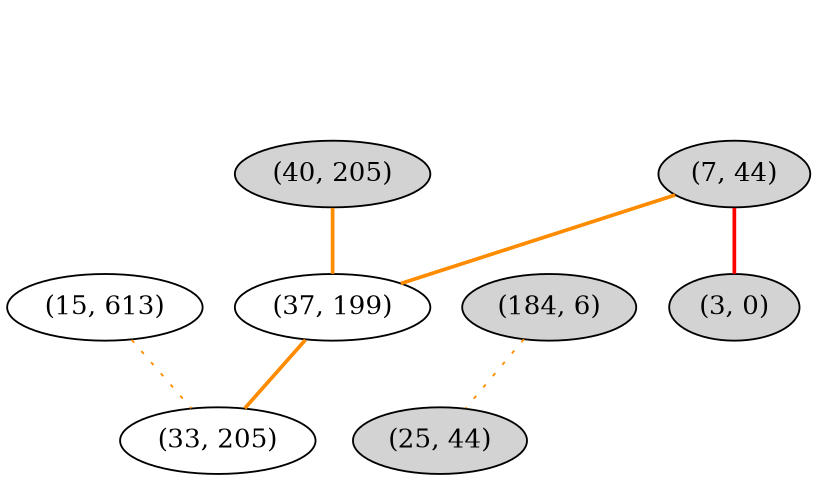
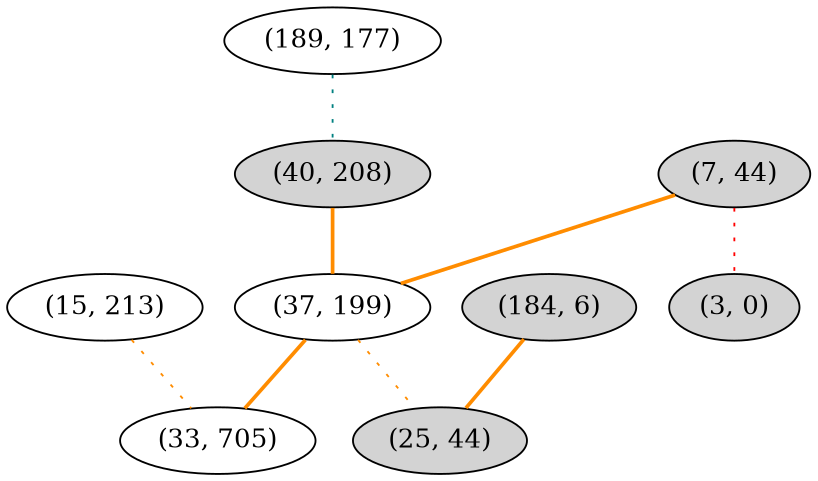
  graph {
    node [fillcolor=lightgrey style=filled]
    edge [color=darkorange style=dotted weight=1]
-   "(40, 205)"
+   "(189, 177)" [fillcolor=white]
+   "(40, 205)" [label="(40, 208)"]
    "(37, 199)" [fillcolor=white]
-   "(15, 213)" [fillcolor=white label="(15, 613)"]
-   "(33, 205)" [fillcolor=white]
+   "(15, 213)" [fillcolor=white]
+   "(33, 205)" [fillcolor=white label="(33, 705)"]
    "(25, 44)"
    "(7, 44)"
    n8 [label="(3, 0)"]
    "(184, 6)"
+   "(189, 177)" -- "(40, 205)" [color=teal]
    "(40, 205)" -- "(37, 199)" [style=bold]
    "(37, 199)" -- "(33, 205)" [style=bold]
+   "(37, 199)" -- "(25, 44)"
    "(15, 213)" -- "(33, 205)"
    "(7, 44)" -- "(37, 199)" [style=bold]
-   "(7, 44)" -- n8 [color=red style=bold weight=4]
-   "(184, 6)" -- "(25, 44)"
+   "(7, 44)" -- n8 [color=red weight=4]
+   "(184, 6)" -- "(25, 44)" [style=bold]
  }
